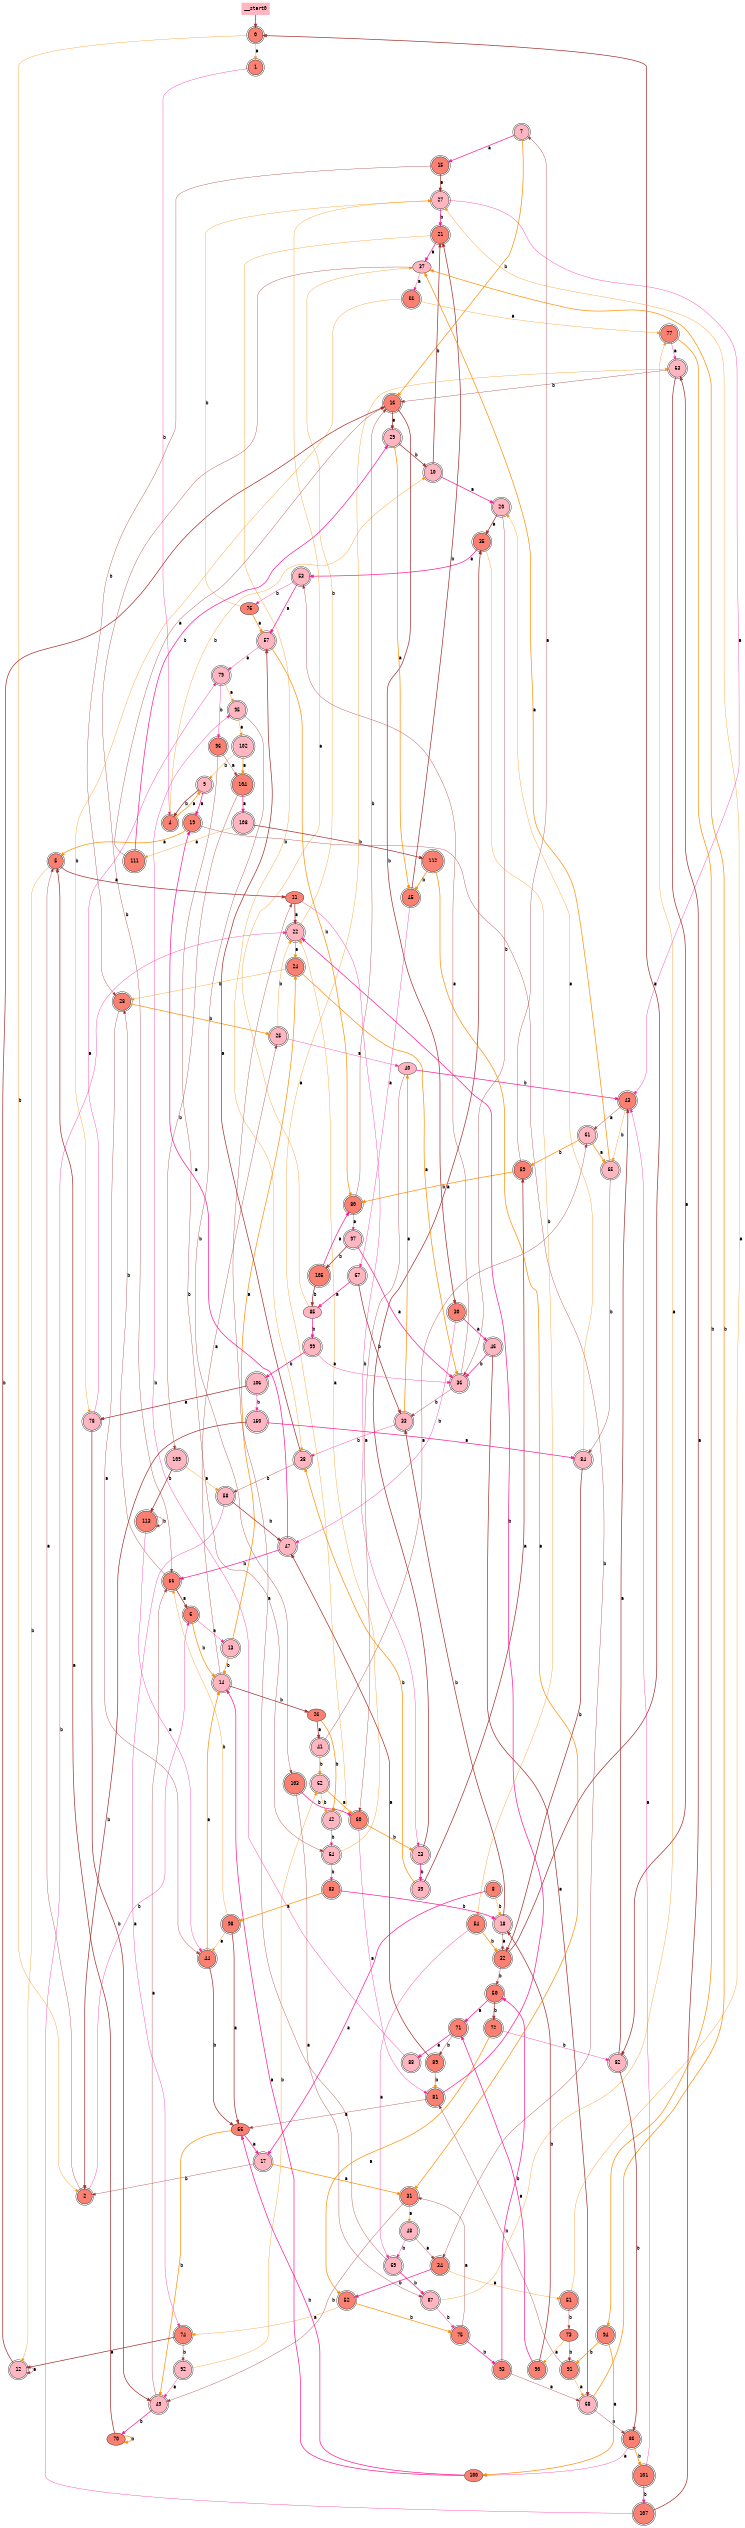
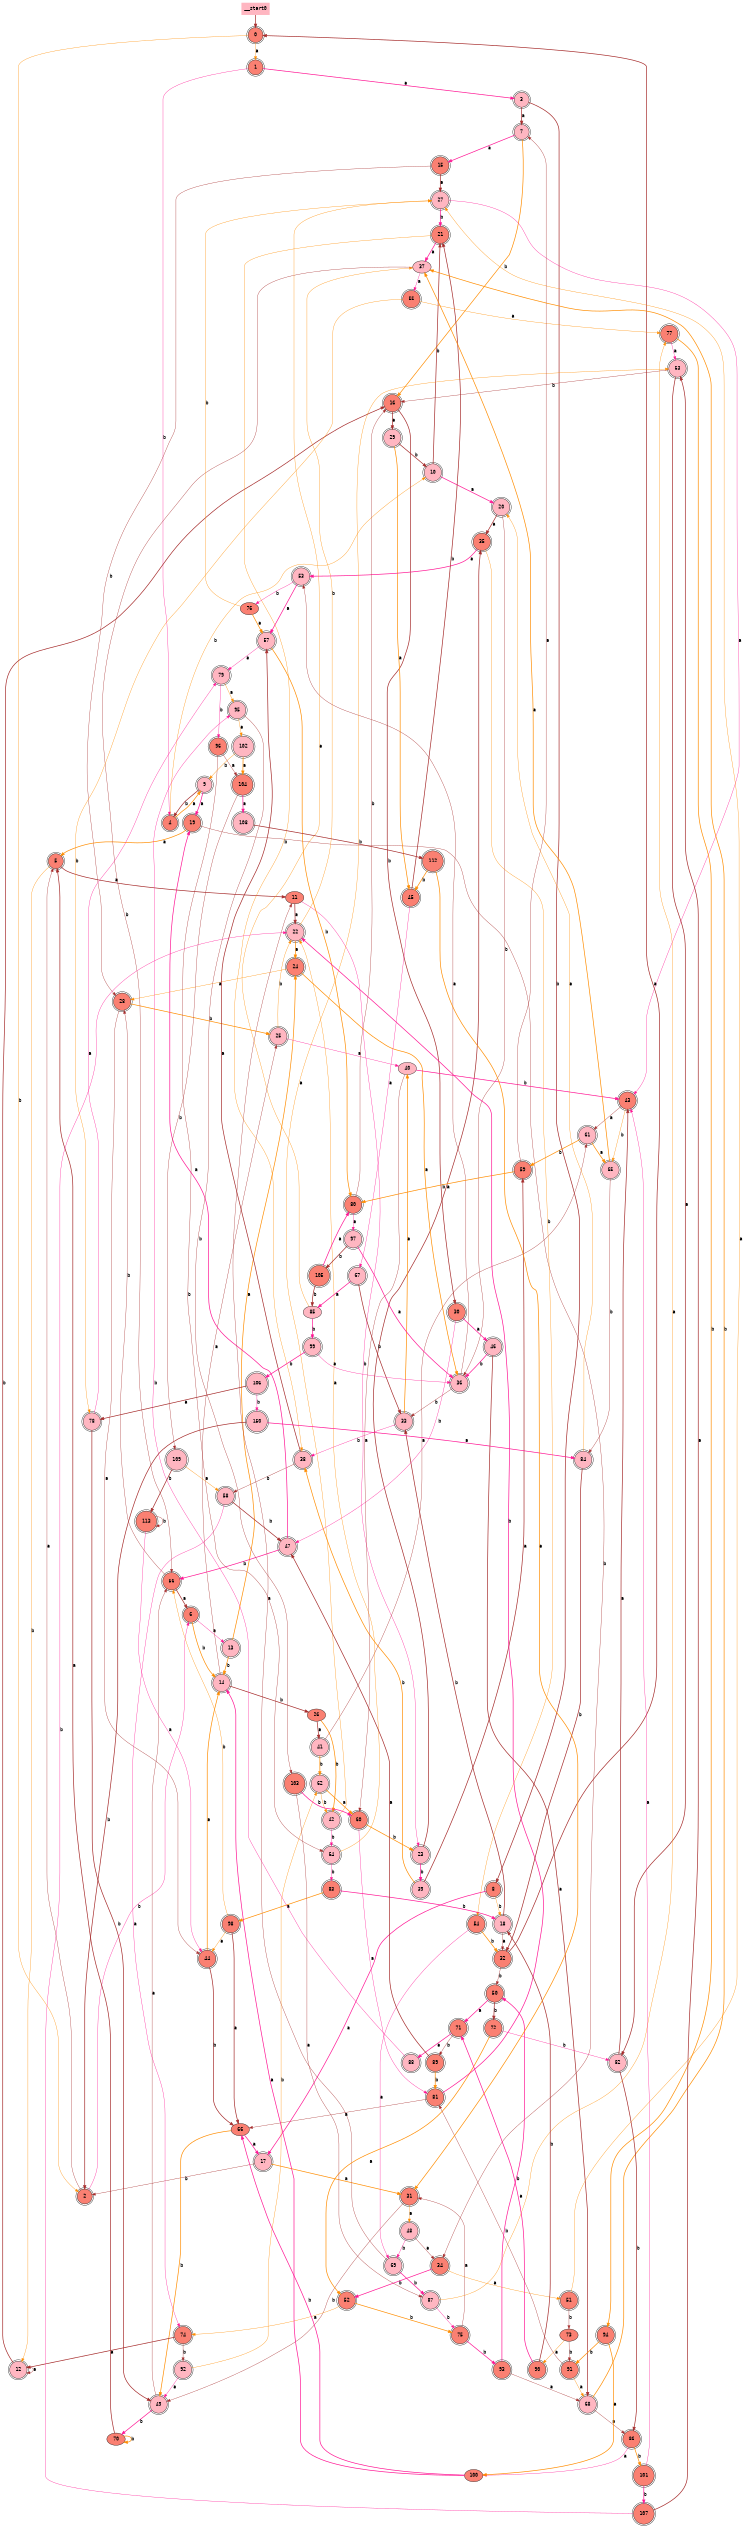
  digraph {
    fontname="DejaVu Sans Mono"
    node [fillcolor=salmon fontname="DejaVu Sans Mono" shape=doublecircle style=filled]
    edge [color=brown fontname="DejaVu Sans Mono" style=bold]
    __start0 [fillcolor=lightpink shape=none]
    0
    1
    2
+   3 [fillcolor=lightpink]
    4
    5
    6
    7 [fillcolor=lightpink]
    8
    9 [fillcolor=lightpink]
    10 [fillcolor=lightpink]
    11 [shape=""]
    12 [fillcolor=lightpink]
    13 [fillcolor=lightpink]
    14 [fillcolor=lightpink]
    15
    16
    17 [fillcolor=lightpink]
    18 [fillcolor=lightpink]
    19
    20 [fillcolor=lightpink]
    21
    22 [fillcolor=lightpink]
    23 [fillcolor=lightpink]
    24
    25 [fillcolor=lightpink]
    26 [shape=""]
    27 [fillcolor=lightpink]
    28
    29 [fillcolor=lightpink]
    30
    31
    32
    33 [fillcolor=lightpink]
    34
    35
    36 [fillcolor=lightpink]
    37 [fillcolor=lightpink shape=""]
    38 [fillcolor=lightpink]
    39 [fillcolor=lightpink]
    40 [fillcolor=lightpink shape=""]
    41 [fillcolor=lightpink]
    42 [fillcolor=lightpink]
    43
    44
    45
    46 [fillcolor=lightpink]
    47 [fillcolor=lightpink]
    48 [fillcolor=lightpink]
    49 [fillcolor=lightpink]
    50
    51
    52
    53 [fillcolor=lightpink]
    54
    55
    56
    57 [fillcolor=lightpink]
    58 [fillcolor=lightpink]
    59
    60
    61 [fillcolor=lightpink]
    62 [fillcolor=lightpink]
    63 [fillcolor=lightpink]
    64 [fillcolor=lightpink]
    65 [fillcolor=lightpink]
    66 [shape=""]
    67 [fillcolor=lightpink]
    68 [fillcolor=lightpink]
    69 [fillcolor=lightpink]
    70 [shape=""]
    71
    72
    73 [shape=""]
    74
    75
    76 [shape=""]
    77
    78 [fillcolor=lightpink]
    79 [fillcolor=lightpink]
    80
    81
    82 [fillcolor=lightpink]
    83
    84 [fillcolor=lightpink]
    85 [fillcolor=lightpink shape=""]
    86
    87 [fillcolor=lightpink]
    88 [fillcolor=lightpink]
    89
    90
    91
    92 [fillcolor=lightpink]
    93
    94
    95 [fillcolor=lightpink]
    96
    97 [fillcolor=lightpink]
    98
    99 [fillcolor=lightpink]
    100 [shape=""]
    101
    102 [fillcolor=lightpink]
    103
    104
    105
    106 [fillcolor=lightpink]
    107
    108 [fillcolor=lightpink]
    109 [fillcolor=lightpink]
    n112 [fillcolor=lightpink label=150]
-   111
    112
    113
    __start0 -> 0
    0 -> 1 [color=darkorange label=a style=solid]
    0 -> 2 [color=darkorange label=b style=solid]
+   1 -> 3 [color=deeppink label=a]
    1 -> 4 [color=deeppink label=b style=solid]
    2 -> 5 [label=a style=solid]
    2 -> 6 [color=deeppink label=b style=solid]
+   3 -> 7 [label=a]
+   3 -> 8 [label=b]
    4 -> 9 [color=darkorange label=a]
    4 -> 10 [color=darkorange label=b style=solid]
    5 -> 11 [label=a]
    5 -> 12 [color=darkorange label=b style=solid]
    6 -> 13 [color=deeppink label=a style=solid]
    6 -> 14 [color=darkorange label=b]
    7 -> 15 [color=deeppink label=a]
    7 -> 16 [color=darkorange label=b]
    8 -> 17 [color=deeppink label=a]
    8 -> 18 [color=darkorange label=b style=solid]
    9 -> 4 [label=b]
    9 -> 19 [color=deeppink label=a]
    10 -> 20 [color=deeppink label=a]
    10 -> 21 [label=b]
    11 -> 22 [label=a]
    11 -> 23 [color=deeppink label=b style=solid]
    12 -> 12 [label=a style=solid]
    12 -> 16 [label=b]
    13 -> 14 [color=darkorange label=b]
    13 -> 24 [color=darkorange label=a]
    14 -> 25 [label=a style=solid]
    14 -> 26 [label=b]
    15 -> 27 [label=a]
    15 -> 28 [label=b style=solid]
    16 -> 29 [label=a]
    16 -> 30 [label=b]
    17 -> 2 [label=b style=solid]
    17 -> 31 [color=darkorange label=a]
    18 -> 32 [label=a style=solid]
    18 -> 33 [label=b]
    19 -> 5 [color=darkorange label=a]
    19 -> 34 [label=b style=solid]
    20 -> 35 [label=a]
    20 -> 36 [label=b style=solid]
    21 -> 37 [color=deeppink label=a]
    21 -> 38 [color=darkorange label=b style=solid]
    22 -> 24 [color=darkorange label=a]
    22 -> 37 [color=darkorange label=b style=solid]
    23 -> 35 [label=a]
    23 -> 39 [color=deeppink label=b]
-   24 -> 28 [color=darkorange label=b style=solid]
+   24 -> 28 [color=darkorange label=a style=solid]
    24 -> 36 [color=darkorange label=a]
    25 -> 22 [color=darkorange label=b style=solid]
    25 -> 40 [color=deeppink label=a style=solid]
    26 -> 41 [label=a]
    26 -> 42 [color=darkorange label=b]
    27 -> 21 [color=deeppink label=b]
    27 -> 43 [color=deeppink label=a style=solid]
    28 -> 25 [color=darkorange label=b]
    28 -> 44 [label=a style=solid]
    29 -> 10 [label=b]
    29 -> 45 [color=darkorange label=a]
    30 -> 46 [color=deeppink label=a]
    30 -> 47 [color=deeppink label=b style=solid]
    31 -> 48 [color=darkorange label=a style=solid]
    31 -> 49 [label=b style=solid]
    32 -> 0 [label=a]
    32 -> 50 [label=b style=solid]
    33 -> 38 [color=deeppink label=b style=solid]
    33 -> 40 [color=darkorange label=a]
    34 -> 51 [color=darkorange label=a style=solid]
    34 -> 52 [color=deeppink label=b]
    35 -> 53 [color=deeppink label=a]
    35 -> 54 [color=darkorange label=b style=solid]
    36 -> 33 [label=b style=solid]
    36 -> 53 [label=a style=solid]
    37 -> 55 [color=deeppink label=a style=solid]
    37 -> 56 [label=b style=solid]
    38 -> 57 [label=a]
    38 -> 58 [label=b style=solid]
    39 -> 38 [color=darkorange label=b]
    39 -> 59 [label=a]
    40 -> 43 [color=deeppink label=b]
    40 -> 60 [label=a style=solid]
    41 -> 61 [label=a style=solid]
    41 -> 62 [color=darkorange label=b]
    42 -> 63 [color=darkorange label=a style=solid]
    42 -> 64 [color=deeppink label=b style=solid]
    43 -> 61 [label=a style=solid]
    43 -> 65 [color=darkorange label=b style=solid]
    44 -> 14 [color=darkorange label=a]
    44 -> 66 [label=b]
    45 -> 21 [label=b]
    45 -> 67 [color=deeppink label=a style=solid]
    46 -> 36 [color=deeppink label=b]
    46 -> 68 [label=a]
    47 -> 19 [color=deeppink label=a]
    47 -> 56 [color=deeppink label=b]
    48 -> 34 [label=a style=solid]
    48 -> 69 [color=deeppink label=b style=solid]
    49 -> 56 [label=a style=solid]
    49 -> 70 [color=deeppink label=b]
    50 -> 71 [color=deeppink label=a]
    50 -> 72 [label=b]
    51 -> 27 [color=darkorange label=a style=solid]
    51 -> 73 [label=b style=solid]
    52 -> 74 [color=darkorange label=a style=solid]
    52 -> 75 [color=darkorange label=b]
    53 -> 57 [color=deeppink label=a]
    53 -> 76 [color=deeppink label=b style=solid]
    54 -> 32 [color=darkorange label=b]
    54 -> 69 [color=deeppink label=a style=solid]
    55 -> 77 [color=darkorange label=a style=solid]
    55 -> 78 [color=darkorange label=b style=solid]
    56 -> 6 [label=a]
    56 -> 28 [label=b style=solid]
    57 -> 79 [color=deeppink label=a style=solid]
    57 -> 80 [color=darkorange label=b]
    58 -> 47 [label=b]
    58 -> 74 [color=deeppink label=a style=solid]
    59 -> 7 [label=a style=solid]
    59 -> 80 [color=darkorange label=b]
    60 -> 23 [color=darkorange label=b]
    60 -> 81 [color=deeppink label=a style=solid]
    61 -> 59 [color=darkorange label=b]
    61 -> 65 [color=darkorange label=a]
    62 -> 42 [color=darkorange label=b style=solid]
    62 -> 60 [color=darkorange label=a]
    63 -> 16 [label=b style=solid]
    63 -> 82 [label=a]
    64 -> 22 [color=darkorange label=a style=solid]
    64 -> 83 [color=deeppink label=b style=solid]
    65 -> 37 [color=darkorange label=a]
    65 -> 84 [label=b style=solid]
    66 -> 17 [color=deeppink label=a]
    66 -> 49 [color=darkorange label=b]
    67 -> 33 [label=b]
    67 -> 85 [color=deeppink label=a]
    68 -> 37 [color=darkorange label=b]
    68 -> 86 [label=a style=solid]
    69 -> 11 [label=a style=solid]
    69 -> 87 [color=deeppink label=b]
    70 -> 5 [label=a]
    70 -> 70 [color=darkorange label=b]
    71 -> 88 [color=deeppink label=a]
    71 -> 89 [label=b style=solid]
    72 -> 52 [color=darkorange label=a]
    72 -> 82 [color=deeppink label=b style=solid]
    73 -> 90 [color=darkorange label=a style=solid]
    73 -> 91 [label=b style=solid]
    74 -> 12 [label=a]
    74 -> 92 [label=b style=solid]
    75 -> 31 [label=a style=solid]
    75 -> 93 [color=deeppink label=b]
    76 -> 27 [color=darkorange label=b style=solid]
    76 -> 57 [color=darkorange label=a]
    77 -> 63 [color=deeppink label=a style=solid]
    77 -> 94 [color=darkorange label=b]
    78 -> 49 [label=b]
    78 -> 79 [color=deeppink label=a style=solid]
    79 -> 95 [color=darkorange label=a style=solid]
    79 -> 96 [color=deeppink label=b style=solid]
    80 -> 16 [label=b style=solid]
    80 -> 97 [color=deeppink label=a style=solid]
    81 -> 22 [color=deeppink label=b]
    81 -> 66 [label=a style=solid]
    82 -> 43 [label=a]
    82 -> 86 [label=b]
    83 -> 18 [color=deeppink label=b]
    83 -> 98 [color=darkorange label=a]
    84 -> 20 [color=darkorange label=a style=solid]
    84 -> 32 [label=b]
    85 -> 27 [color=darkorange label=a style=solid]
    85 -> 99 [color=deeppink label=b]
    86 -> 100 [color=deeppink label=a style=solid]
    86 -> 101 [color=darkorange label=b]
    87 -> 75 [color=deeppink label=b style=solid]
    87 -> 77 [color=darkorange label=a style=solid]
    88 -> 95 [color=deeppink label=b style=solid]
    89 -> 47 [label=a]
    89 -> 81 [color=darkorange label=b]
    90 -> 18 [label=b]
    90 -> 71 [color=deeppink label=a]
    91 -> 68 [color=darkorange label=a style=solid]
    91 -> 81 [label=b style=solid]
    92 -> 49 [color=deeppink label=a style=solid]
    92 -> 62 [color=darkorange label=b style=solid]
    93 -> 50 [color=deeppink label=b]
    93 -> 68 [label=a style=solid]
    94 -> 91 [color=darkorange label=b]
    94 -> 100 [color=darkorange label=a]
    95 -> 102 [color=darkorange label=a style=solid]
    95 -> 103 [label=b style=solid]
    96 -> 64 [label=b style=solid]
    96 -> 104 [label=a style=solid]
    97 -> 36 [color=deeppink label=a]
    97 -> 105 [label=b]
    98 -> 44 [color=darkorange label=a style=solid]
    98 -> 56 [color=darkorange label=b style=solid]
    98 -> 66 [label=a]
    99 -> 36 [color=deeppink label=a style=solid]
    99 -> 106 [color=deeppink label=b]
    100 -> 14 [color=deeppink label=a]
    100 -> 66 [color=deeppink label=b]
    101 -> 43 [color=deeppink label=a style=solid]
    101 -> 107 [color=deeppink label=b]
    102 -> 9 [color=darkorange label=b style=solid]
    102 -> 104 [color=darkorange label=a]
    103 -> 60 [color=deeppink label=b]
    103 -> 87 [label=a style=solid]
    104 -> 108 [color=deeppink label=a]
    104 -> 109 [label=b style=solid]
    105 -> 80 [color=deeppink label=a]
    105 -> 85 [label=b]
    106 -> 78 [label=a]
    106 -> n112 [color=deeppink label=b style=solid]
    107 -> 22 [color=deeppink label=b style=solid]
    107 -> 63 [label=a]
-   108 -> 111 [color=darkorange label=a style=solid]
    108 -> 112 [label=b]
    109 -> 58 [color=darkorange label=a style=solid]
    109 -> 113 [label=b]
    n112 -> 2 [label=b]
    n112 -> 84 [color=deeppink label=a]
-   111 -> 16 [label=a style=solid]
-   111 -> 29 [color=deeppink label=b]
    112 -> 31 [color=darkorange label=a]
    112 -> 45 [color=darkorange label=b]
    113 -> 44 [color=deeppink label=a style=solid]
    113 -> 113 [label=b style=solid]
  }
